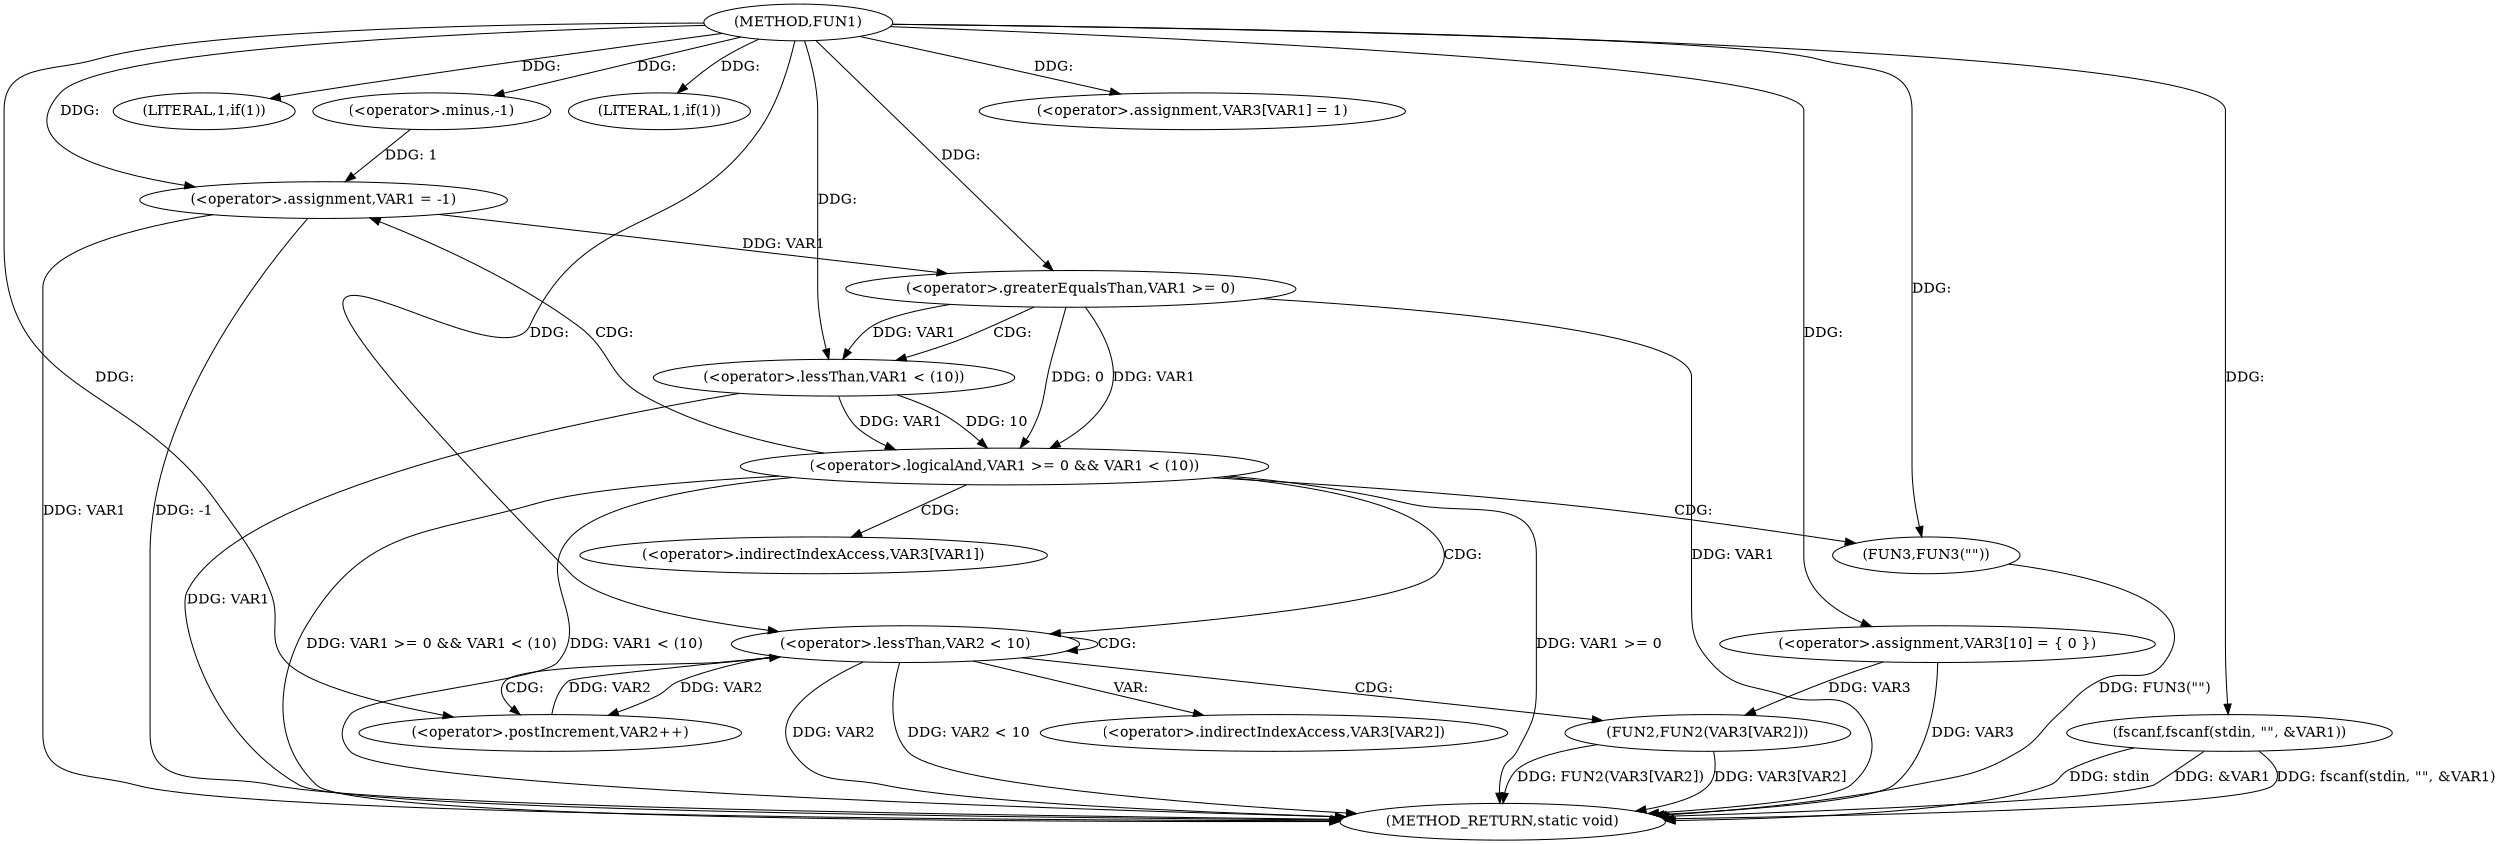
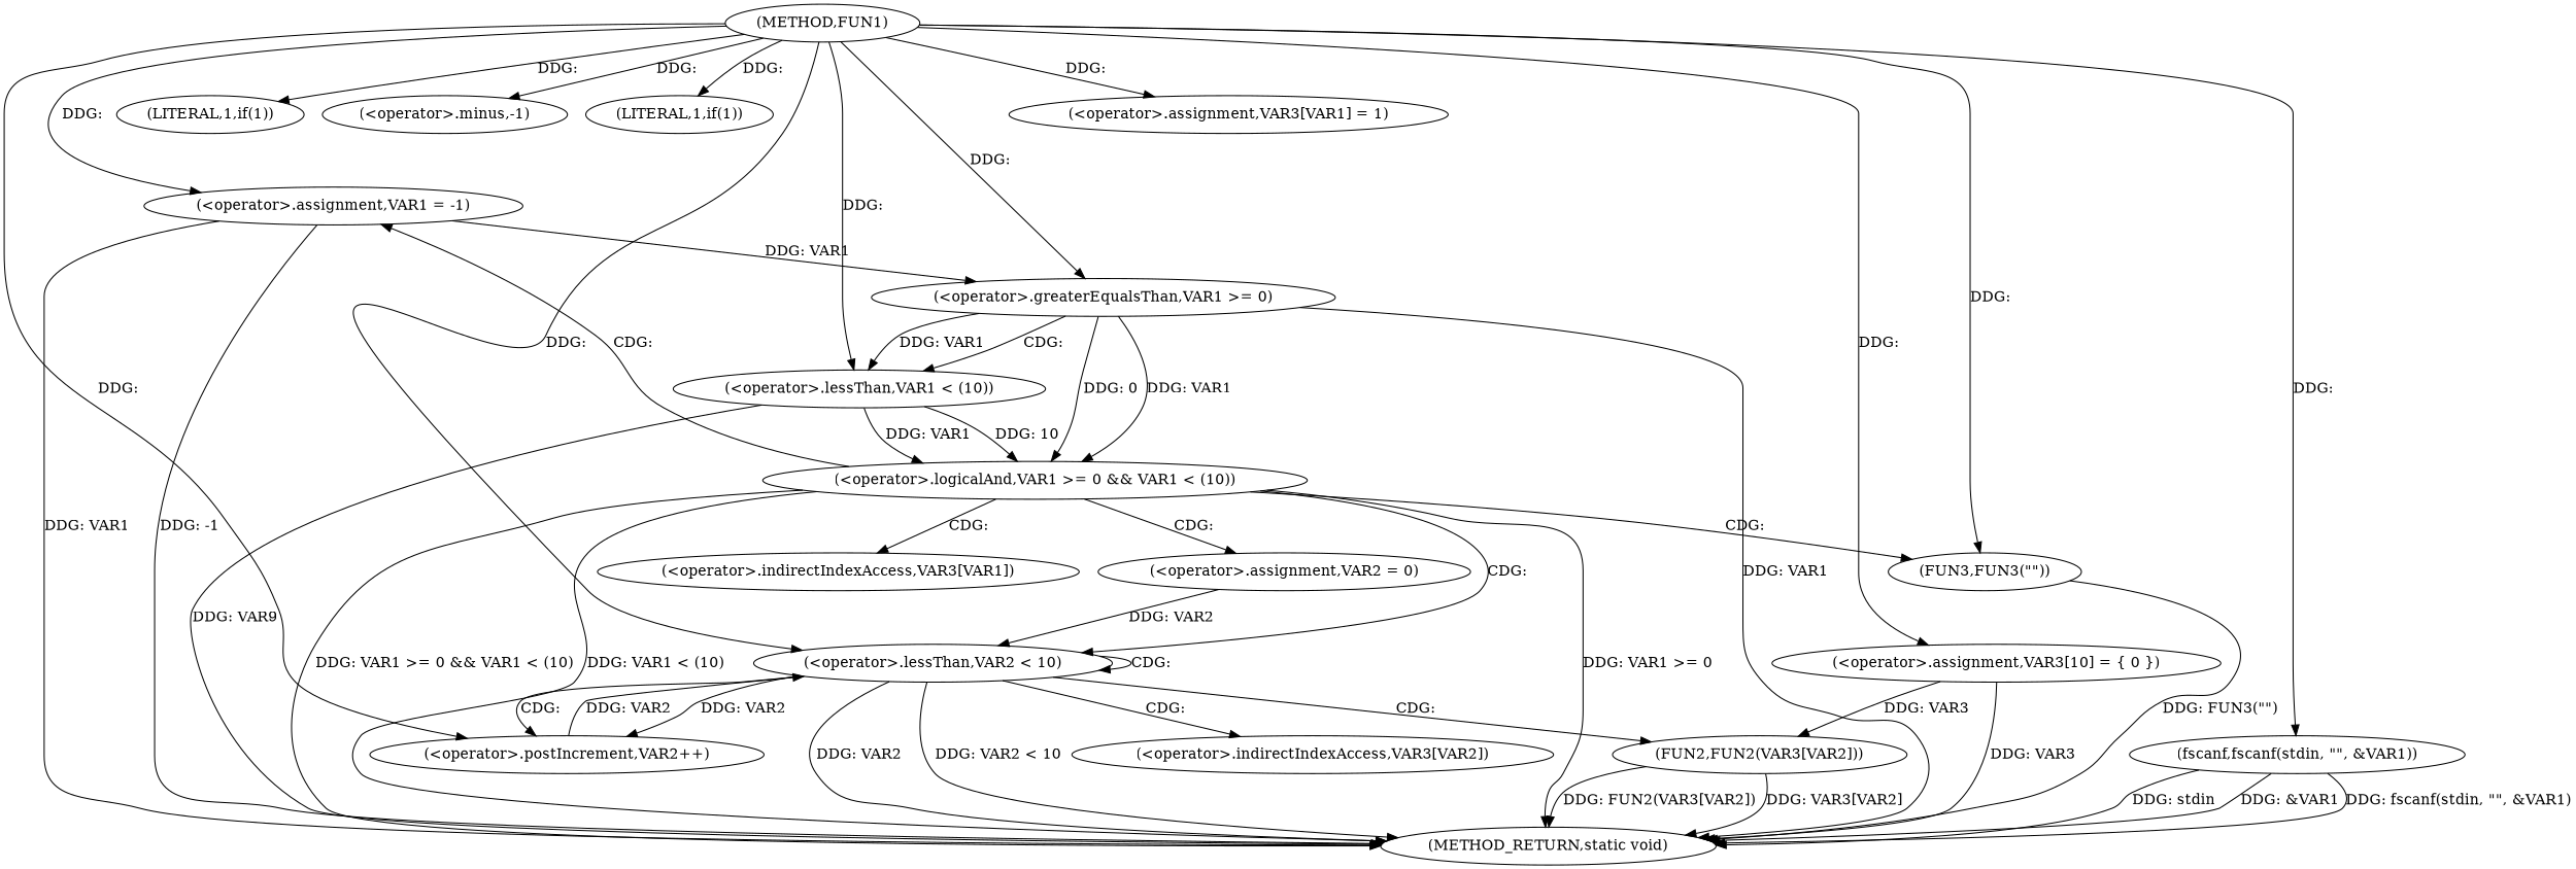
  digraph {
    n1 [label="(METHOD,FUN1)"]
    n2 [label="(<operator>.assignment,VAR1 = -1)"]
    n3 [label="(<operator>.minus,-1)"]
    n4 [label="(LITERAL,1,if(1))"]
    n5 [label="(fscanf,fscanf(stdin, \"\", &VAR1))"]
    n6 [label="(LITERAL,1,if(1))"]
    n7 [label="(<operator>.assignment,VAR3[10] = { 0 })"]
    n8 [label="(<operator>.greaterEqualsThan,VAR1 >= 0)"]
    n9 [label="(<operator>.lessThan,VAR1 < (10))"]
    n10 [label="(<operator>.assignment,VAR3[VAR1] = 1)"]
    n11 [label="(<operator>.lessThan,VAR2 < 10)"]
    n12 [label="(<operator>.postIncrement,VAR2++)"]
    n13 [label="(FUN3,FUN3(\"\"))"]
    n14 [label="(METHOD_RETURN,static void)"]
    n15 [label="(FUN2,FUN2(VAR3[VAR2]))"]
    n16 [label="(<operator>.logicalAnd,VAR1 >= 0 && VAR1 < (10))"]
+   n17 [label="(<operator>.assignment,VAR2 = 0)"]
    n18 [label="(<operator>.indirectIndexAccess,VAR3[VAR2])"]
    n19 [label="(<operator>.indirectIndexAccess,VAR3[VAR1])"]
    n1 -> n2 [label="DDG: "]
    n1 -> n3 [label="DDG: "]
    n1 -> n4 [label="DDG: "]
    n1 -> n5 [label="DDG: "]
    n1 -> n6 [label="DDG: "]
    n1 -> n7 [label="DDG: "]
    n1 -> n8 [label="DDG: "]
    n1 -> n9 [label="DDG: "]
    n1 -> n10 [label="DDG: "]
    n1 -> n11 [label="DDG: "]
    n1 -> n12 [label="DDG: "]
    n1 -> n13 [label="DDG: "]
    n2 -> n8 [label="DDG: VAR1"]
    n2 -> n14 [label="DDG: VAR1"]
    n2 -> n14 [label="DDG: -1"]
-   n3 -> n2 [label="DDG: 1"]
    n5 -> n14 [label="DDG: &VAR1"]
    n5 -> n14 [label="DDG: fscanf(stdin, \"\", &VAR1)"]
    n5 -> n14 [label="DDG: stdin"]
    n7 -> n14 [label="DDG: VAR3"]
    n7 -> n15 [label="DDG: VAR3"]
    n8 -> n9 [label="DDG: VAR1"]
    n8 -> n9 [label="CDG: "]
    n8 -> n14 [label="DDG: VAR1"]
    n8 -> n16 [label="DDG: VAR1"]
    n8 -> n16 [label="DDG: 0"]
-   n9 -> n14 [label="DDG: VAR1"]
+   n9 -> n14 [label="DDG: VAR9"]
    n9 -> n16 [label="DDG: VAR1"]
    n9 -> n16 [label="DDG: 10"]
    n11 -> n11 [label="CDG: "]
    n11 -> n12 [label="DDG: VAR2"]
    n11 -> n12 [label="CDG: "]
    n11 -> n14 [label="DDG: VAR2"]
    n11 -> n14 [label="DDG: VAR2 < 10"]
    n11 -> n15 [label="CDG: "]
-   n11 -> n18 [label="VAR: "]
+   n11 -> n18 [label="CDG: "]
    n12 -> n11 [label="DDG: VAR2"]
    n13 -> n14 [label="DDG: FUN3(\"\")"]
    n15 -> n14 [label="DDG: VAR3[VAR2]"]
    n15 -> n14 [label="DDG: FUN2(VAR3[VAR2])"]
    n16 -> n2 [label="CDG: "]
    n16 -> n11 [label="CDG: "]
    n16 -> n13 [label="CDG: "]
    n16 -> n14 [label="DDG: VAR1 >= 0"]
    n16 -> n14 [label="DDG: VAR1 >= 0 && VAR1 < (10)"]
    n16 -> n14 [label="DDG: VAR1 < (10)"]
+   n16 -> n17 [label="CDG: "]
    n16 -> n19 [label="CDG: "]
+   n17 -> n11 [label="DDG: VAR2"]
  }
